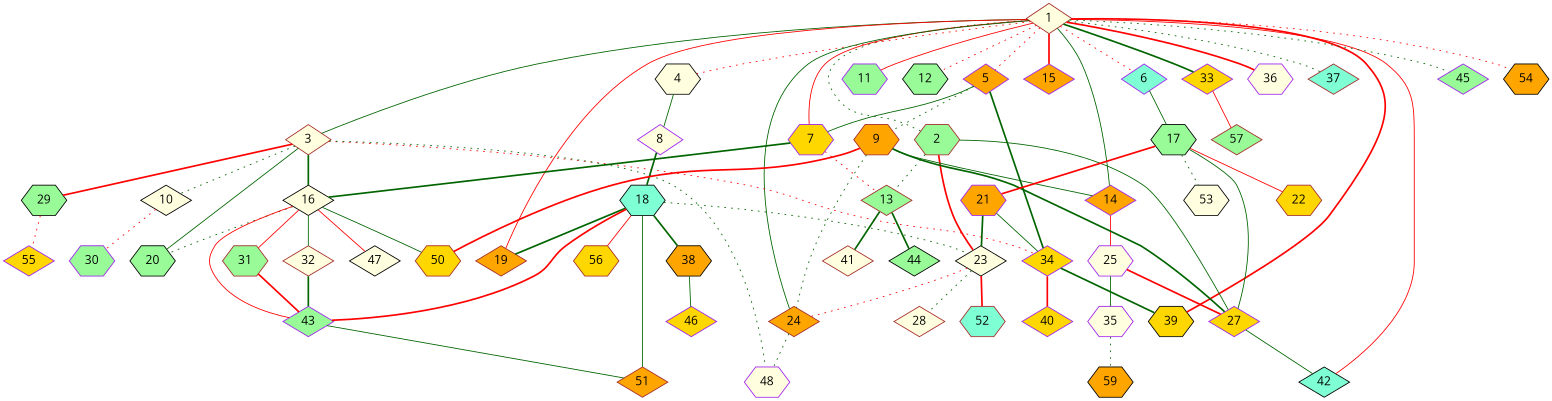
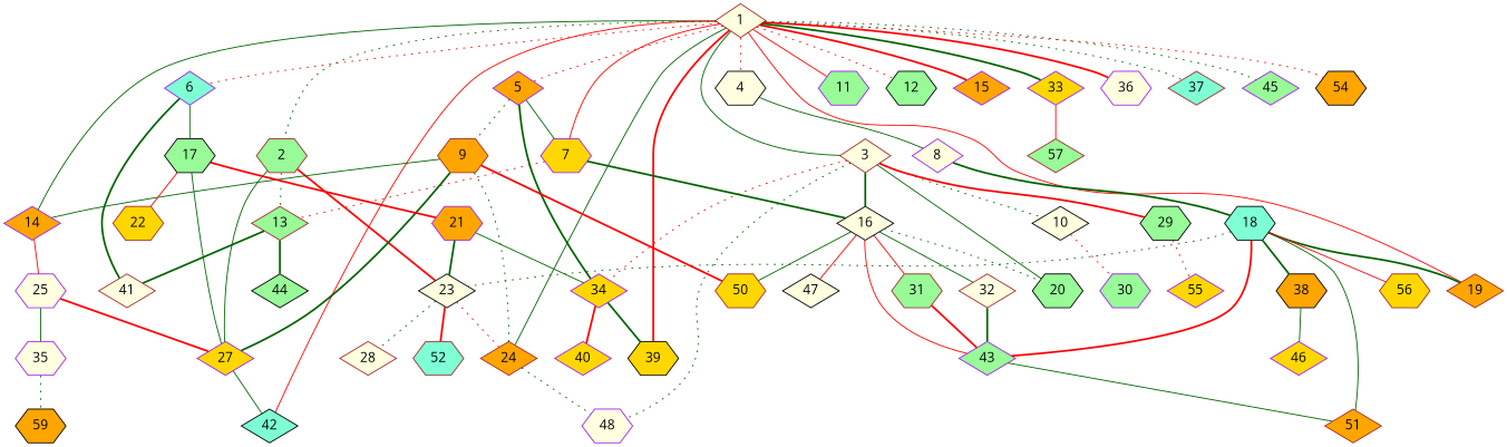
  graph {
    fontname="Open Sans"
    node [color=purple fillcolor=lightyellow fontname="Open Sans" shape=diamond style=filled]
    edge [color=darkgreen fontname="Open Sans" style=solid weight=1.0]
    1 [color=brown]
    2 [color=brown fillcolor=palegreen shape=hexagon]
    3 [color=brown]
    4 [color=black shape=hexagon]
    5 [fillcolor=orange]
    6 [fillcolor=aquamarine]
    7 [fillcolor=gold shape=hexagon]
    11 [fillcolor=palegreen shape=hexagon]
    12 [color=black fillcolor=palegreen shape=hexagon]
    14 [fillcolor=orange]
    15 [fillcolor=orange]
    19 [color=brown fillcolor=orange]
    24 [color=brown fillcolor=orange]
    33 [fillcolor=gold]
    36 [shape=hexagon]
    37 [color=brown fillcolor=aquamarine]
    39 [color=black fillcolor=gold shape=hexagon]
    42 [color=black fillcolor=aquamarine]
    45 [fillcolor=palegreen]
    54 [color=black fillcolor=orange shape=hexagon]
    13 [color=brown fillcolor=palegreen]
    23 [color=black]
    27 [fillcolor=gold]
    10 [color=black]
    16 [color=black]
    20 [color=black fillcolor=palegreen shape=hexagon]
    29 [color=black fillcolor=palegreen shape=hexagon]
    34 [fillcolor=gold]
    48 [shape=hexagon]
    8
    9 [color=brown fillcolor=orange shape=hexagon]
    17 [color=black fillcolor=palegreen shape=hexagon]
    41 [color=brown]
    25 [shape=hexagon]
    57 [color=brown fillcolor=palegreen]
    44 [color=black fillcolor=palegreen]
    28 [color=brown]
    52 [color=brown fillcolor=aquamarine shape=hexagon]
    30 [fillcolor=palegreen shape=hexagon]
    50 [color=brown fillcolor=gold shape=hexagon]
    31 [color=brown fillcolor=palegreen shape=hexagon]
    32 [color=brown]
    43 [fillcolor=palegreen]
    47 [color=black]
    55 [fillcolor=gold]
    40 [fillcolor=gold]
    18 [color=black fillcolor=aquamarine shape=hexagon]
    21 [fillcolor=orange shape=hexagon]
    22 [color=brown fillcolor=gold shape=hexagon]
-   53 [color=black shape=hexagon]
    38 [color=black fillcolor=orange shape=hexagon]
    51 [color=brown fillcolor=orange]
    56 [color=brown fillcolor=gold shape=hexagon]
    35 [shape=hexagon]
    46 [fillcolor=gold]
    n56 [color=black fillcolor=orange label=59 shape=hexagon]
    1 -- 2 [style=dotted]
    1 -- 3
    1 -- 4 [color=red style=dotted]
    1 -- 5 [color=red style=dotted]
    1 -- 6 [color=red style=dotted]
    1 -- 7 [color=red]
    1 -- 11 [color=red]
    1 -- 12 [color=red style=dotted]
    1 -- 14
    1 -- 15 [color=red style=bold]
    1 -- 19 [color=red]
    1 -- 24
    1 -- 33 [style=bold]
    1 -- 36 [color=red style=bold]
    1 -- 37 [style=dotted]
    1 -- 39 [color=red style=bold]
    1 -- 42 [color=red]
    1 -- 45 [style=dotted]
    1 -- 54 [color=red style=dotted]
    2 -- 13 [style=dotted]
    2 -- 23 [color=red style=bold]
    2 -- 27
    3 -- 10 [style=dotted]
    3 -- 16 [style=bold]
    3 -- 20
    3 -- 29 [color=red style=bold]
    3 -- 34 [color=red style=dotted]
    3 -- 48 [style=dotted]
    4 -- 8
    5 -- 7
    5 -- 34 [style=bold]
    5 -- 9 [style=dotted]
    6 -- 17
+   6 -- 41 [style=bold]
    7 -- 13 [color=red style=dotted]
    7 -- 16 [style=bold]
    14 -- 25 [color=red]
    24 -- 48 [style=dotted]
    33 -- 57 [color=red]
    13 -- 41 [style=bold]
    13 -- 44 [style=bold]
    23 -- 24 [color=red style=dotted]
    23 -- 28 [style=dotted]
    23 -- 52 [color=red style=bold]
    27 -- 42
    10 -- 30 [color=red style=dotted]
    16 -- 20 [style=dotted]
    16 -- 50
    16 -- 31 [color=red]
    16 -- 32
    16 -- 43 [color=red]
    16 -- 47 [color=red]
    29 -- 55 [color=red style=dotted]
    34 -- 39 [style=bold]
    34 -- 40 [color=red style=bold]
    8 -- 18 [style=bold]
    9 -- 14
    9 -- 24 [style=dotted]
    9 -- 27 [style=bold]
    9 -- 50 [color=red style=bold]
    17 -- 27
    17 -- 21 [color=red style=bold]
    17 -- 22 [color=red]
-   17 -- 53 [style=dotted]
    25 -- 27 [color=red style=bold]
    25 -- 35
    31 -- 43 [color=red style=bold]
    32 -- 43 [style=bold weight=3.0]
    43 -- 51
    18 -- 19 [style=bold]
    18 -- 23 [style=dotted]
    18 -- 43 [color=red style=bold]
    18 -- 38 [style=bold]
    18 -- 51 [weight=2.0]
    18 -- 56 [color=red]
    21 -- 23 [style=bold]
    21 -- 34
    38 -- 46
    35 -- n56 [style=dotted]
  }
